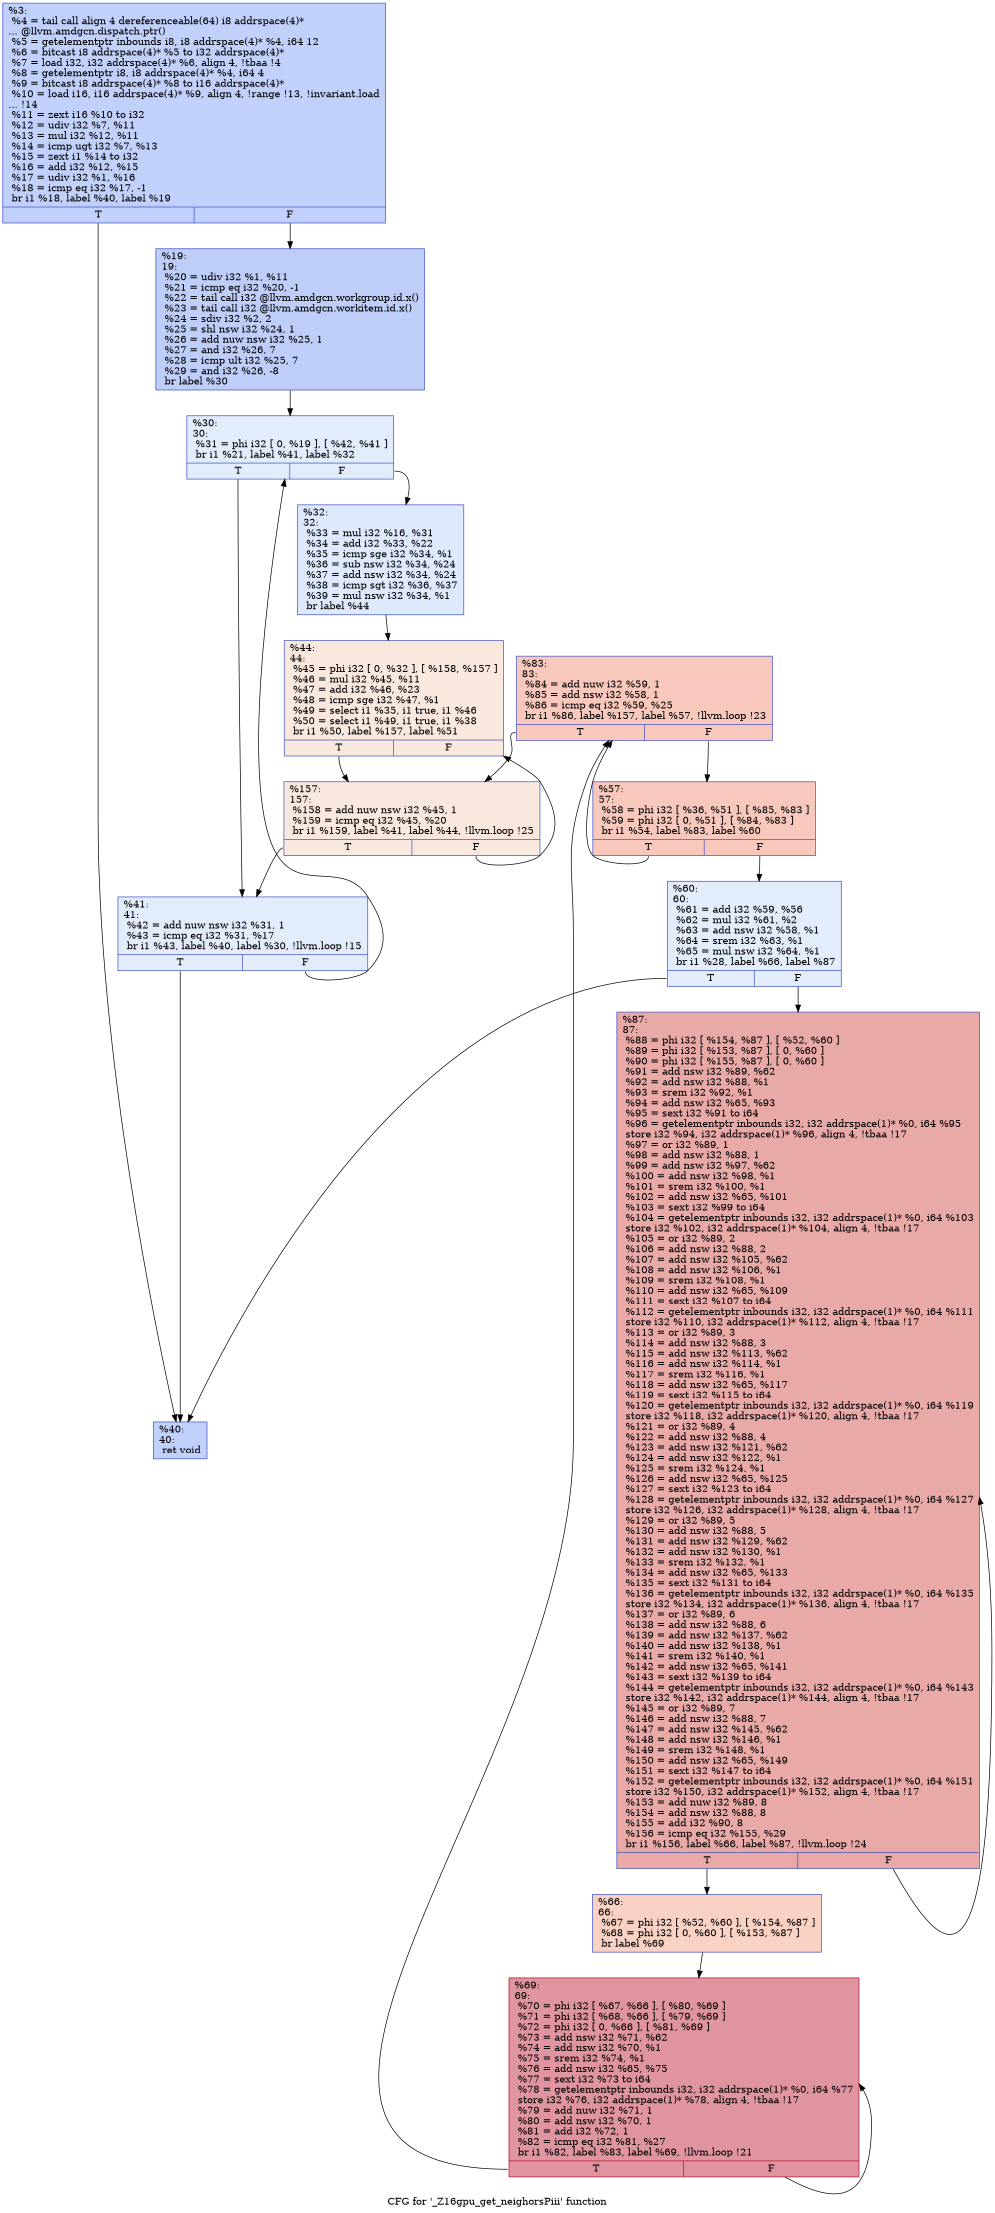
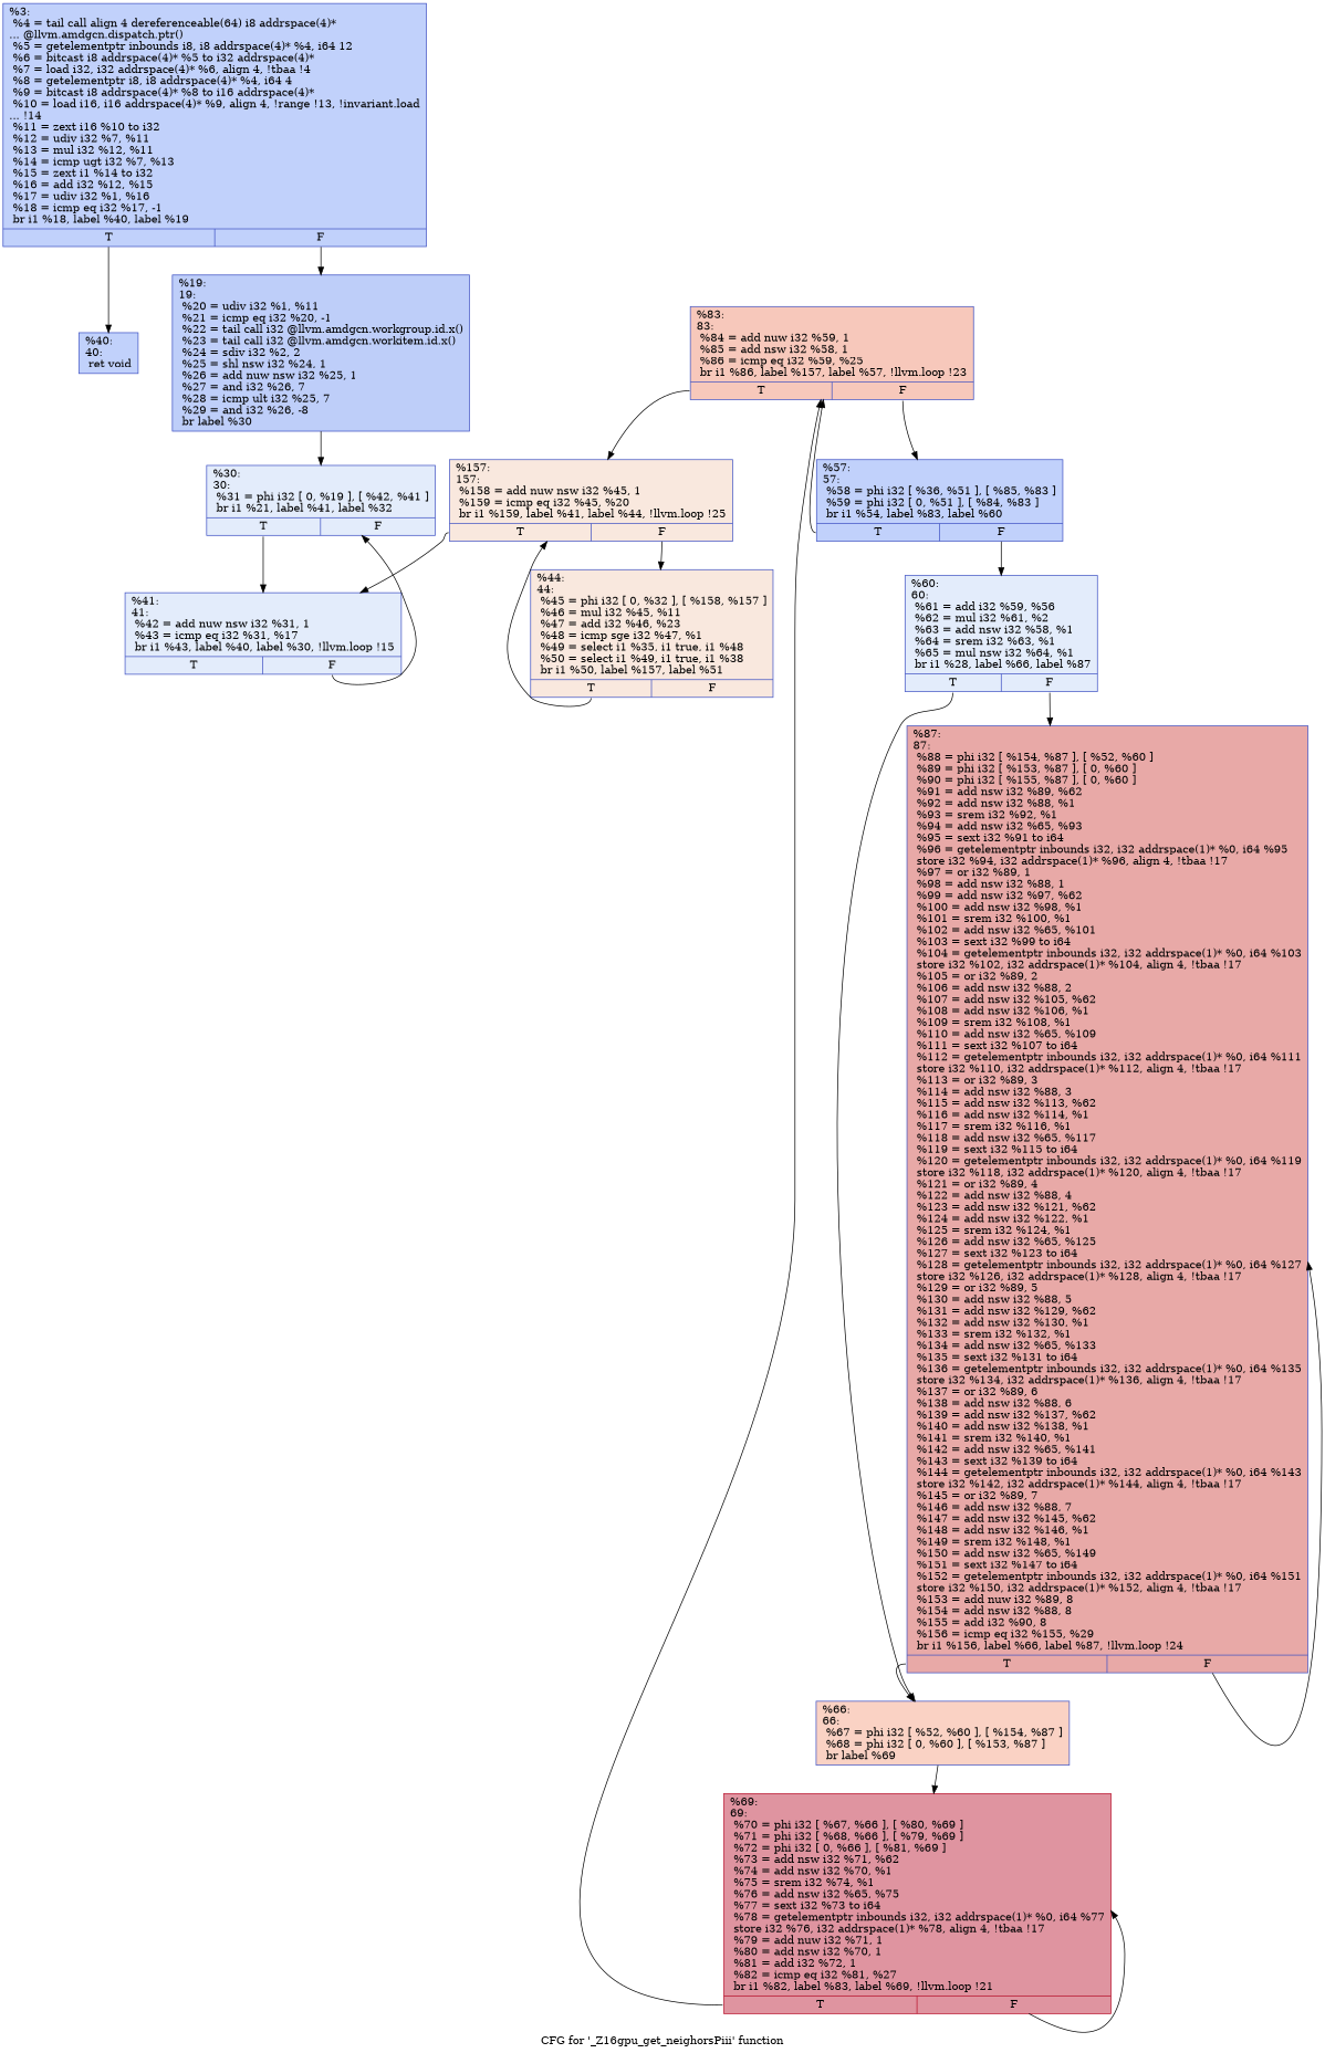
  digraph {
    label="CFG for '_Z16gpu_get_neighorsPiii' function"
    node [color="#3d50c3ff" fillcolor="#bfd3f670" shape=record style=filled]
    edge [tailport=s0]
    n1 [fillcolor="#7396f570" label="{%3:\l  %4 = tail call align 4 dereferenceable(64) i8 addrspace(4)*\l... @llvm.amdgcn.dispatch.ptr()\l  %5 = getelementptr inbounds i8, i8 addrspace(4)* %4, i64 12\l  %6 = bitcast i8 addrspace(4)* %5 to i32 addrspace(4)*\l  %7 = load i32, i32 addrspace(4)* %6, align 4, !tbaa !4\l  %8 = getelementptr i8, i8 addrspace(4)* %4, i64 4\l  %9 = bitcast i8 addrspace(4)* %8 to i16 addrspace(4)*\l  %10 = load i16, i16 addrspace(4)* %9, align 4, !range !13, !invariant.load\l... !14\l  %11 = zext i16 %10 to i32\l  %12 = udiv i32 %7, %11\l  %13 = mul i32 %12, %11\l  %14 = icmp ugt i32 %7, %13\l  %15 = zext i1 %14 to i32\l  %16 = add i32 %12, %15\l  %17 = udiv i32 %1, %16\l  %18 = icmp eq i32 %17, -1\l  br i1 %18, label %40, label %19\l|{<s0>T|<s1>F}}"]
    n2 [fillcolor="#7396f570" label="{%40:\l40:                                               \l  ret void\l}"]
    n3 [fillcolor="#6c8ff170" label="{%19:\l19:                                               \l  %20 = udiv i32 %1, %11\l  %21 = icmp eq i32 %20, -1\l  %22 = tail call i32 @llvm.amdgcn.workgroup.id.x()\l  %23 = tail call i32 @llvm.amdgcn.workitem.id.x()\l  %24 = sdiv i32 %2, 2\l  %25 = shl nsw i32 %24, 1\l  %26 = add nuw nsw i32 %25, 1\l  %27 = and i32 %26, 7\l  %28 = icmp ult i32 %25, 7\l  %29 = and i32 %26, -8\l  br label %30\l}"]
    n4 [label="{%30:\l30:                                               \l  %31 = phi i32 [ 0, %19 ], [ %42, %41 ]\l  br i1 %21, label %41, label %32\l|{<s0>T|<s1>F}}"]
    n5 [label="{%41:\l41:                                               \l  %42 = add nuw nsw i32 %31, 1\l  %43 = icmp eq i32 %31, %17\l  br i1 %43, label %40, label %30, !llvm.loop !15\l|{<s0>T|<s1>F}}"]
-   n6 [fillcolor="#b5cdfa70" label="{%32:\l32:                                               \l  %33 = mul i32 %16, %31\l  %34 = add i32 %33, %22\l  %35 = icmp sge i32 %34, %1\l  %36 = sub nsw i32 %34, %24\l  %37 = add nsw i32 %34, %24\l  %38 = icmp sgt i32 %36, %37\l  %39 = mul nsw i32 %34, %1\l  br label %44\l}"]
-   n7 [fillcolor="#f2cab570" label="{%44:\l44:                                               \l  %45 = phi i32 [ 0, %32 ], [ %158, %157 ]\l  %46 = mul i32 %45, %11\l  %47 = add i32 %46, %23\l  %48 = icmp sge i32 %47, %1\l  %49 = select i1 %35, i1 true, i1 %46\l  %50 = select i1 %49, i1 true, i1 %38\l  br i1 %50, label %157, label %51\l|{<s0>T|<s1>F}}"]
+   n7 [fillcolor="#f2cab570" label="{%44:\l44:                                               \l  %45 = phi i32 [ 0, %32 ], [ %158, %157 ]\l  %46 = mul i32 %45, %11\l  %47 = add i32 %46, %23\l  %48 = icmp sge i32 %47, %1\l  %49 = select i1 %35, i1 true, i1 %48\l  %50 = select i1 %49, i1 true, i1 %38\l  br i1 %50, label %157, label %51\l|{<s0>T|<s1>F}}"]
    n8 [fillcolor="#f2cab570" label="{%157:\l157:                                              \l  %158 = add nuw nsw i32 %45, 1\l  %159 = icmp eq i32 %45, %20\l  br i1 %159, label %41, label %44, !llvm.loop !25\l|{<s0>T|<s1>F}}"]
-   n9 [fillcolor="#ed836670" label="{%57:\l57:                                               \l  %58 = phi i32 [ %36, %51 ], [ %85, %83 ]\l  %59 = phi i32 [ 0, %51 ], [ %84, %83 ]\l  br i1 %54, label %83, label %60\l|{<s0>T|<s1>F}}"]
+   n9 [fillcolor="#7396f570" label="{%57:\l57:                                               \l  %58 = phi i32 [ %36, %51 ], [ %85, %83 ]\l  %59 = phi i32 [ 0, %51 ], [ %84, %83 ]\l  br i1 %54, label %83, label %60\l|{<s0>T|<s1>F}}"]
    n10 [fillcolor="#ed836670" label="{%83:\l83:                                               \l  %84 = add nuw i32 %59, 1\l  %85 = add nsw i32 %58, 1\l  %86 = icmp eq i32 %59, %25\l  br i1 %86, label %157, label %57, !llvm.loop !23\l|{<s0>T|<s1>F}}"]
    n11 [label="{%60:\l60:                                               \l  %61 = add i32 %59, %56\l  %62 = mul i32 %61, %2\l  %63 = add nsw i32 %58, %1\l  %64 = srem i32 %63, %1\l  %65 = mul nsw i32 %64, %1\l  br i1 %28, label %66, label %87\l|{<s0>T|<s1>F}}"]
    n12 [fillcolor="#f4987a70" label="{%66:\l66:                                               \l  %67 = phi i32 [ %52, %60 ], [ %154, %87 ]\l  %68 = phi i32 [ 0, %60 ], [ %153, %87 ]\l  br label %69\l}"]
    n13 [fillcolor="#ca3b3770" label="{%87:\l87:                                               \l  %88 = phi i32 [ %154, %87 ], [ %52, %60 ]\l  %89 = phi i32 [ %153, %87 ], [ 0, %60 ]\l  %90 = phi i32 [ %155, %87 ], [ 0, %60 ]\l  %91 = add nsw i32 %89, %62\l  %92 = add nsw i32 %88, %1\l  %93 = srem i32 %92, %1\l  %94 = add nsw i32 %65, %93\l  %95 = sext i32 %91 to i64\l  %96 = getelementptr inbounds i32, i32 addrspace(1)* %0, i64 %95\l  store i32 %94, i32 addrspace(1)* %96, align 4, !tbaa !17\l  %97 = or i32 %89, 1\l  %98 = add nsw i32 %88, 1\l  %99 = add nsw i32 %97, %62\l  %100 = add nsw i32 %98, %1\l  %101 = srem i32 %100, %1\l  %102 = add nsw i32 %65, %101\l  %103 = sext i32 %99 to i64\l  %104 = getelementptr inbounds i32, i32 addrspace(1)* %0, i64 %103\l  store i32 %102, i32 addrspace(1)* %104, align 4, !tbaa !17\l  %105 = or i32 %89, 2\l  %106 = add nsw i32 %88, 2\l  %107 = add nsw i32 %105, %62\l  %108 = add nsw i32 %106, %1\l  %109 = srem i32 %108, %1\l  %110 = add nsw i32 %65, %109\l  %111 = sext i32 %107 to i64\l  %112 = getelementptr inbounds i32, i32 addrspace(1)* %0, i64 %111\l  store i32 %110, i32 addrspace(1)* %112, align 4, !tbaa !17\l  %113 = or i32 %89, 3\l  %114 = add nsw i32 %88, 3\l  %115 = add nsw i32 %113, %62\l  %116 = add nsw i32 %114, %1\l  %117 = srem i32 %116, %1\l  %118 = add nsw i32 %65, %117\l  %119 = sext i32 %115 to i64\l  %120 = getelementptr inbounds i32, i32 addrspace(1)* %0, i64 %119\l  store i32 %118, i32 addrspace(1)* %120, align 4, !tbaa !17\l  %121 = or i32 %89, 4\l  %122 = add nsw i32 %88, 4\l  %123 = add nsw i32 %121, %62\l  %124 = add nsw i32 %122, %1\l  %125 = srem i32 %124, %1\l  %126 = add nsw i32 %65, %125\l  %127 = sext i32 %123 to i64\l  %128 = getelementptr inbounds i32, i32 addrspace(1)* %0, i64 %127\l  store i32 %126, i32 addrspace(1)* %128, align 4, !tbaa !17\l  %129 = or i32 %89, 5\l  %130 = add nsw i32 %88, 5\l  %131 = add nsw i32 %129, %62\l  %132 = add nsw i32 %130, %1\l  %133 = srem i32 %132, %1\l  %134 = add nsw i32 %65, %133\l  %135 = sext i32 %131 to i64\l  %136 = getelementptr inbounds i32, i32 addrspace(1)* %0, i64 %135\l  store i32 %134, i32 addrspace(1)* %136, align 4, !tbaa !17\l  %137 = or i32 %89, 6\l  %138 = add nsw i32 %88, 6\l  %139 = add nsw i32 %137, %62\l  %140 = add nsw i32 %138, %1\l  %141 = srem i32 %140, %1\l  %142 = add nsw i32 %65, %141\l  %143 = sext i32 %139 to i64\l  %144 = getelementptr inbounds i32, i32 addrspace(1)* %0, i64 %143\l  store i32 %142, i32 addrspace(1)* %144, align 4, !tbaa !17\l  %145 = or i32 %89, 7\l  %146 = add nsw i32 %88, 7\l  %147 = add nsw i32 %145, %62\l  %148 = add nsw i32 %146, %1\l  %149 = srem i32 %148, %1\l  %150 = add nsw i32 %65, %149\l  %151 = sext i32 %147 to i64\l  %152 = getelementptr inbounds i32, i32 addrspace(1)* %0, i64 %151\l  store i32 %150, i32 addrspace(1)* %152, align 4, !tbaa !17\l  %153 = add nuw i32 %89, 8\l  %154 = add nsw i32 %88, 8\l  %155 = add i32 %90, 8\l  %156 = icmp eq i32 %155, %29\l  br i1 %156, label %66, label %87, !llvm.loop !24\l|{<s0>T|<s1>F}}"]
    n14 [color="#b70d28ff" fillcolor="#b70d2870" label="{%69:\l69:                                               \l  %70 = phi i32 [ %67, %66 ], [ %80, %69 ]\l  %71 = phi i32 [ %68, %66 ], [ %79, %69 ]\l  %72 = phi i32 [ 0, %66 ], [ %81, %69 ]\l  %73 = add nsw i32 %71, %62\l  %74 = add nsw i32 %70, %1\l  %75 = srem i32 %74, %1\l  %76 = add nsw i32 %65, %75\l  %77 = sext i32 %73 to i64\l  %78 = getelementptr inbounds i32, i32 addrspace(1)* %0, i64 %77\l  store i32 %76, i32 addrspace(1)* %78, align 4, !tbaa !17\l  %79 = add nuw i32 %71, 1\l  %80 = add nsw i32 %70, 1\l  %81 = add i32 %72, 1\l  %82 = icmp eq i32 %81, %27\l  br i1 %82, label %83, label %69, !llvm.loop !21\l|{<s0>T|<s1>F}}"]
    n1 -> n2
    n1 -> n3 [tailport=s1]
    n3 -> n4
    n4 -> n5
-   n4 -> n6 [tailport=s1]
-   n5 -> n2
    n5 -> n4 [tailport=s1]
-   n6 -> n7
    n7 -> n8
    n8 -> n5
    n8 -> n7 [tailport=s1]
    n9 -> n10
    n9 -> n11 [tailport=s1]
    n10 -> n8
    n10 -> n9 [tailport=s1]
-   n11 -> n2
+   n11 -> n12
    n11 -> n13 [tailport=s1]
    n12 -> n14
    n13 -> n12
    n13 -> n13 [tailport=s1]
    n14 -> n10
    n14 -> n14 [tailport=s1]
  }
